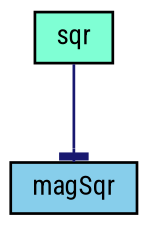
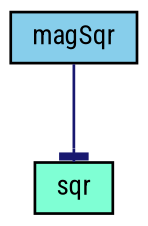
  digraph {
    rankdir=TB
    fontname="Roboto Condensed"
    node [color=black fontname="Roboto Condensed" fontsize=10 shape=record style=filled]
    n1 [fillcolor=aquamarine fontcolor=black height=0.2 label=sqr width=0.4]
    n2 [height=0.2 label=magSqr width=0.4 fillcolor=skyblue]
-   n1 -> n2 [color=midnightblue fontname="Roboto Condensed" fontsize=10 labelfontname=FreeSans labelfontsize=10 style=solid arrowhead=tee]
+   n2 -> n1 [color=midnightblue fontname="Roboto Condensed" fontsize=10 labelfontname=FreeSans labelfontsize=10 style=solid arrowhead=tee]
  }
